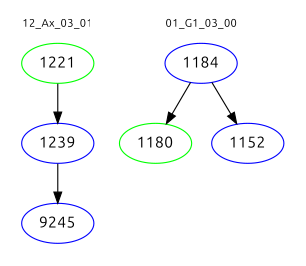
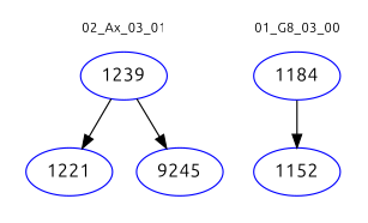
  digraph {
    fontname=Ubuntu
    node [color=blue fontname=Ubuntu]
    edge [color=black fontname=Ubuntu]
    n1 [label=1239]
-   n2 [color=green label=1221]
+   n2 [label=1221]
    n3 [label=9245]
    n4 [label=1184]
-   n5 [color=green label=1180]
    n6 [label=1152]
    subgraph cluster_1 {
      color=white
      fontsize=10
-     label="12_Ax_03_01"
+     label="02_Ax_03_01"
      n1
      n2
      n3
    }
    subgraph cluster_2 {
      color=white
      fontsize=10
-     label="01_G1_03_00"
+     label="01_G8_03_00"
      n4
-     n5
      n6
    }
-   n2 -> n1
+   n1 -> n2
    n1 -> n3
-   n4 -> n5
    n4 -> n6
  }
